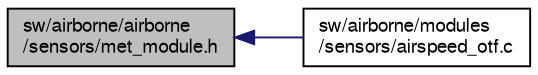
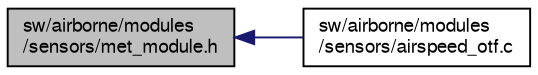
  digraph {
    rankdir=LR
    node [color=black fontname=FreeSans fontsize=10 shape=record style=filled]
-   n1 [fillcolor=grey75 fontcolor=black height=0.2 label="sw/airborne/airborne\l/sensors/met_module.h" width=0.4]
+   n1 [fillcolor=grey75 fontcolor=black height=0.2 label="sw/airborne/modules\l/sensors/met_module.h" width=0.4]
    n2 [fillcolor=white height=0.2 label="sw/airborne/modules\l/sensors/airspeed_otf.c" width=0.4]
    n1 -> n2 [color=midnightblue dir=back fontname=FreeSans fontsize=10 labelfontname=FreeSans labelfontsize=10 style=solid]
  }
